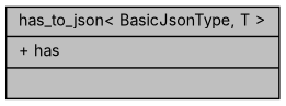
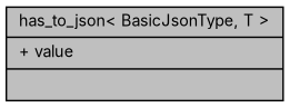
  digraph {
    fontname=Inter
-   n1 [color=black fillcolor=grey75 fontcolor=black fontname=Inter fontsize=10 height=0.2 label="{has_to_json\< BasicJsonType, T \>\n|+ has\l|}" shape=record style=filled width=0.4]
+   n1 [color=black fillcolor=grey75 fontcolor=black fontname=Inter fontsize=10 height=0.2 label="{has_to_json\< BasicJsonType, T \>\n|+ value\l|}" shape=record style=filled width=0.4]
  }
